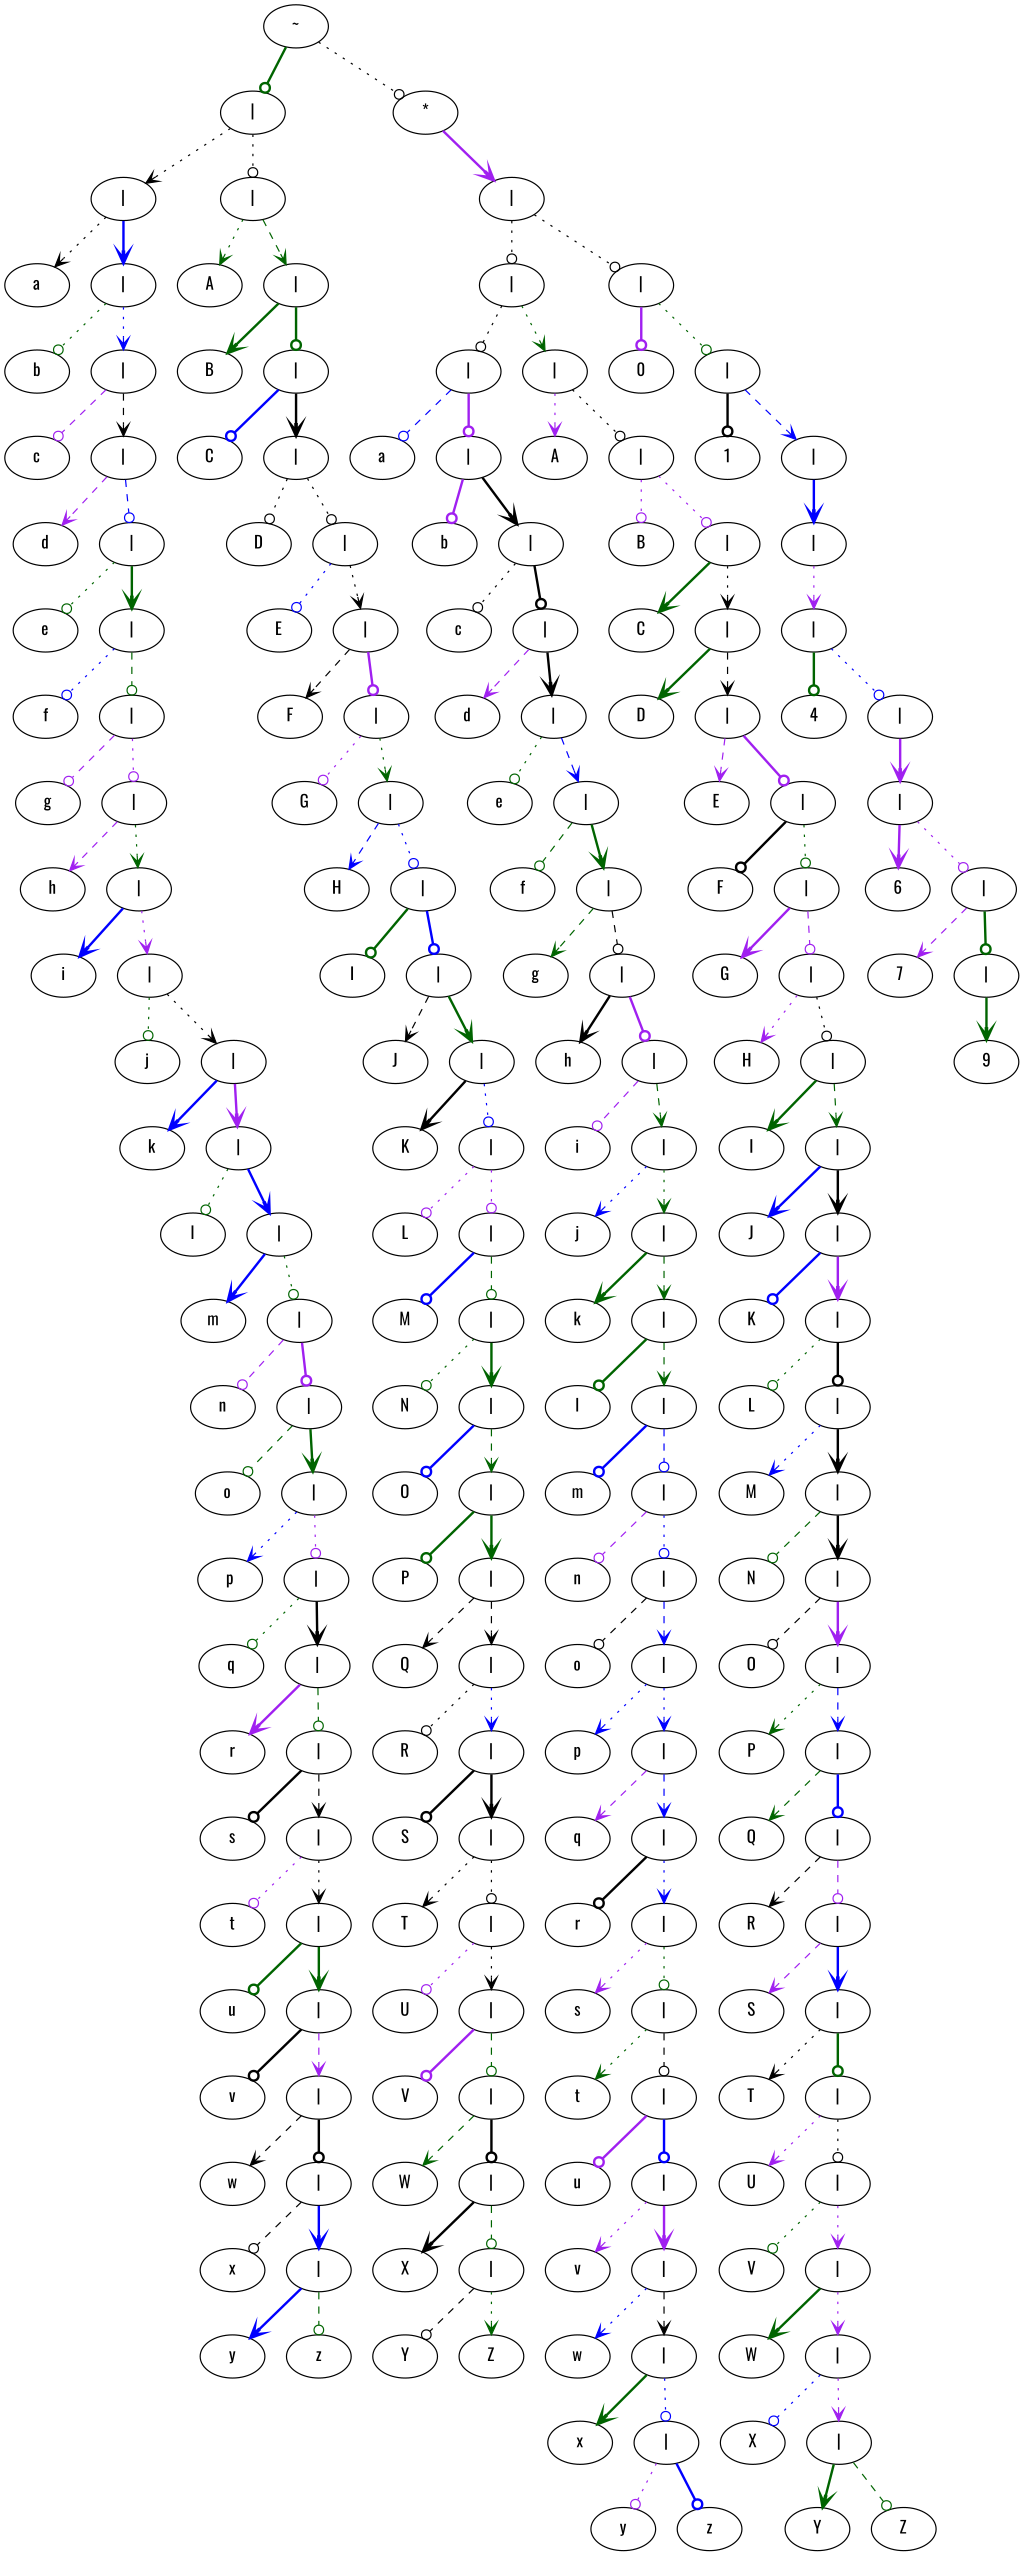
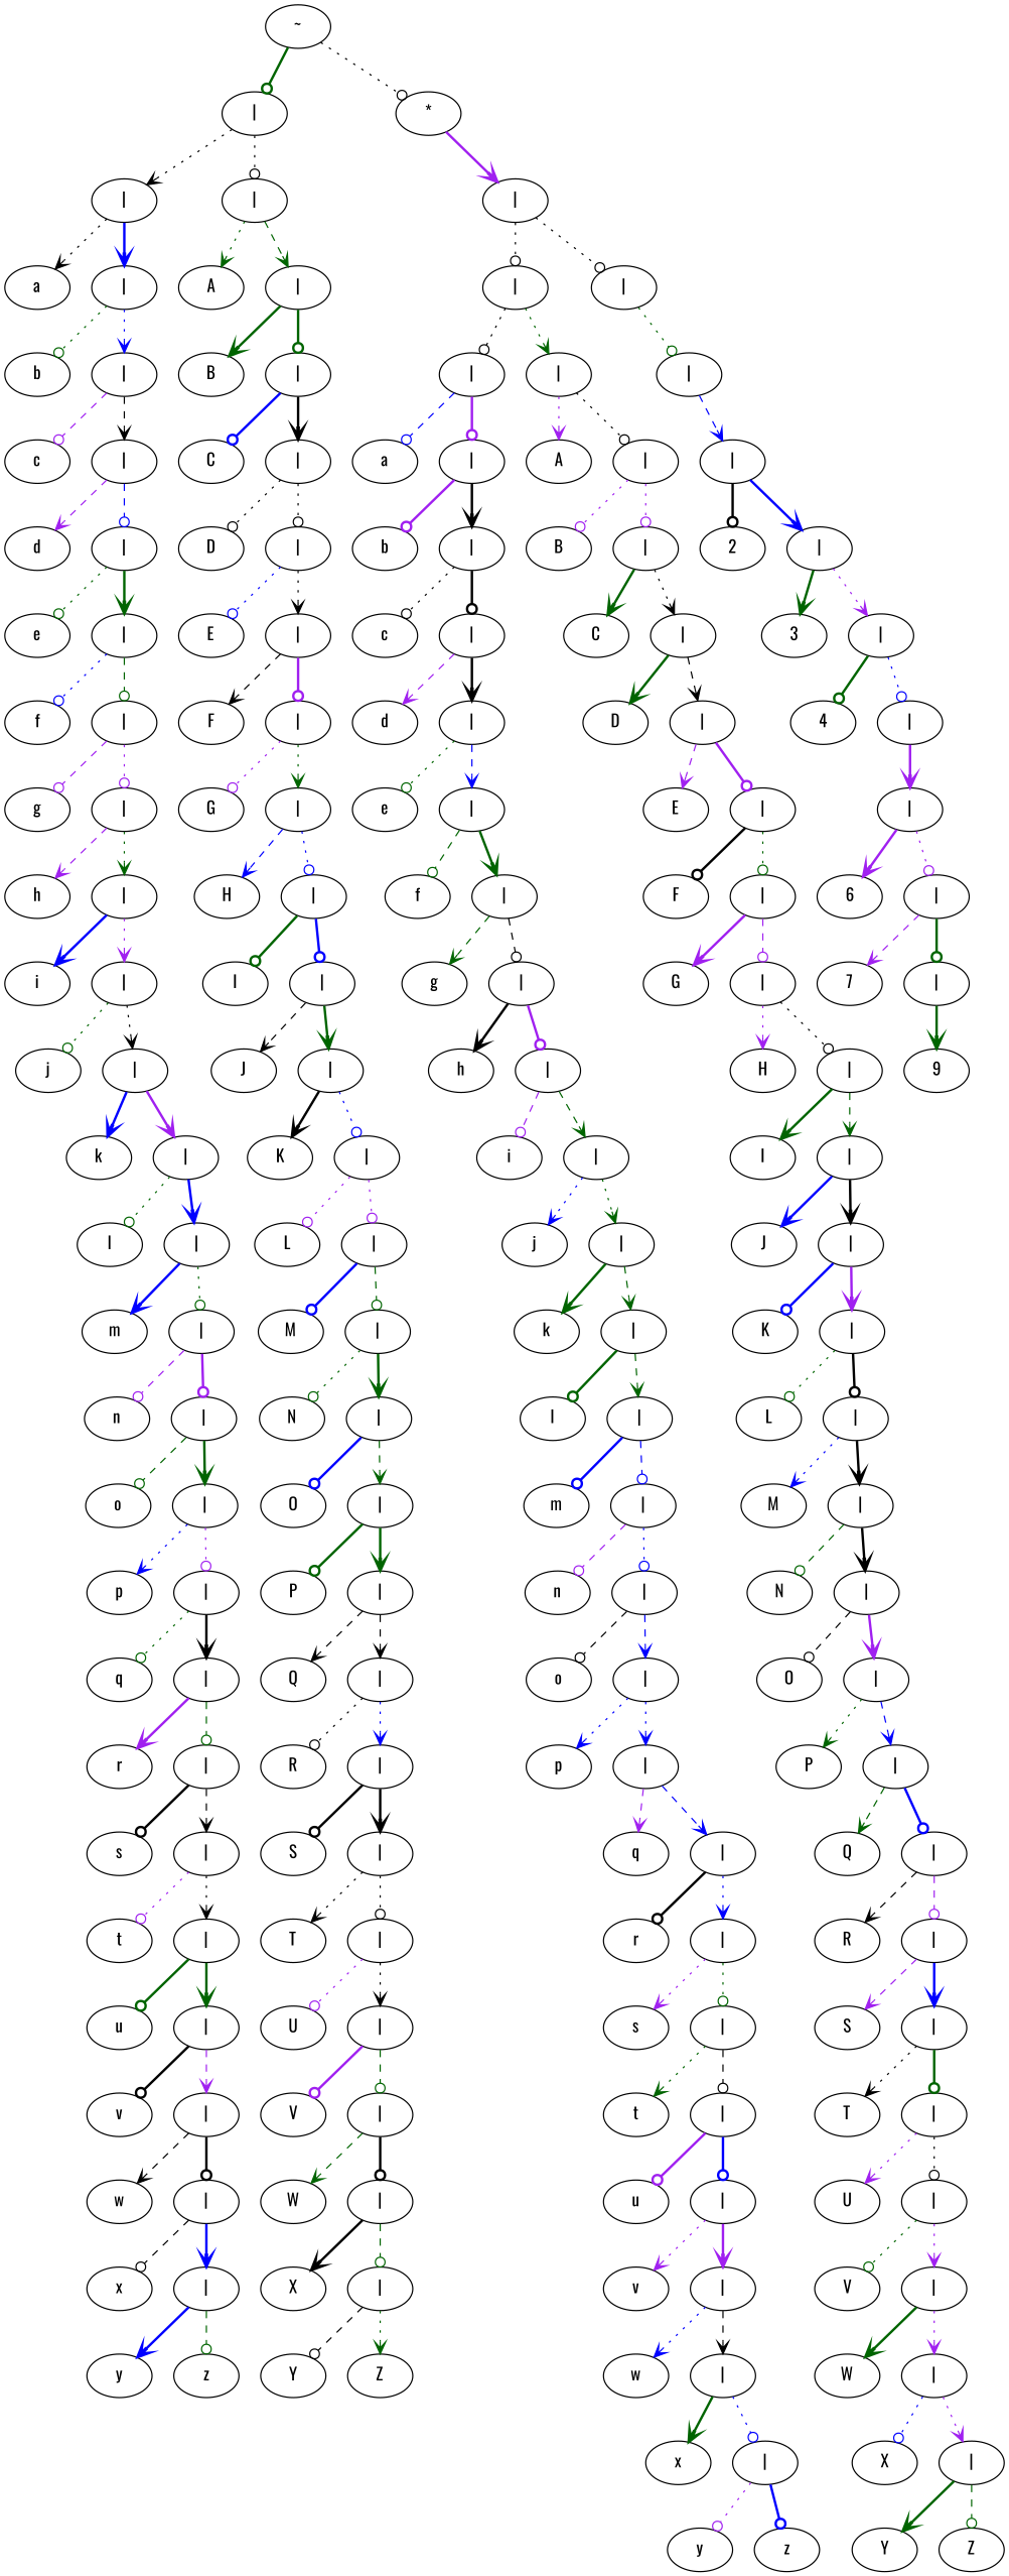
  digraph {
    fontname=Oswald
    node [fontname=Oswald]
    edge [arrowhead=vee color=darkgreen fontname=Oswald style=bold]
    n1 [label="~"]
    n2 [label="|"]
    n3 [label="*"]
    n4 [label="|"]
    n5 [label="|"]
    n6 [label="|"]
    n7 [label=a]
    n8 [label="|"]
    n9 [label=A]
    n10 [label="|"]
    n11 [label=b]
    n12 [label="|"]
    n13 [label=c]
    n14 [label="|"]
    n15 [label=d]
    n16 [label="|"]
    n17 [label=e]
    n18 [label="|"]
    n19 [label=f]
    n20 [label="|"]
    n21 [label=g]
    n22 [label="|"]
    n23 [label=h]
    n24 [label="|"]
    n25 [label=i]
    n26 [label="|"]
    n27 [label=j]
    n28 [label="|"]
    n29 [label=k]
    n30 [label="|"]
    n31 [label=l]
    n32 [label="|"]
    n33 [label=m]
    n34 [label="|"]
    n35 [label=n]
    n36 [label="|"]
    n37 [label=o]
    n38 [label="|"]
    n39 [label=p]
    n40 [label="|"]
    n41 [label=q]
    n42 [label="|"]
    n43 [label=r]
    n44 [label="|"]
    n45 [label=s]
    n46 [label="|"]
    n47 [label=t]
    n48 [label="|"]
    n49 [label=u]
    n50 [label="|"]
    n51 [label=v]
    n52 [label="|"]
    n53 [label=w]
    n54 [label="|"]
    n55 [label=x]
    n56 [label="|"]
    n57 [label=y]
    n58 [label=z]
    n59 [label=B]
    n60 [label="|"]
    n61 [label=C]
    n62 [label="|"]
    n63 [label=D]
    n64 [label="|"]
    n65 [label=E]
    n66 [label="|"]
    n67 [label=F]
    n68 [label="|"]
    n69 [label=G]
    n70 [label="|"]
    n71 [label=H]
    n72 [label="|"]
    n73 [label=I]
    n74 [label="|"]
    n75 [label=J]
    n76 [label="|"]
    n77 [label=K]
    n78 [label="|"]
    n79 [label=L]
    n80 [label="|"]
    n81 [label=M]
    n82 [label="|"]
    n83 [label=N]
    n84 [label="|"]
    n85 [label=O]
    n86 [label="|"]
    n87 [label=P]
    n88 [label="|"]
    n89 [label=Q]
    n90 [label="|"]
    n91 [label=R]
    n92 [label="|"]
    n93 [label=S]
    n94 [label="|"]
    n95 [label=T]
    n96 [label="|"]
    n97 [label=U]
    n98 [label="|"]
    n99 [label=V]
    n100 [label="|"]
    n101 [label=W]
    n102 [label="|"]
    n103 [label=X]
    n104 [label="|"]
    n105 [label=Y]
    n106 [label=Z]
    n107 [label="|"]
    n108 [label="|"]
    n109 [label="|"]
    n110 [label="|"]
-   n111 [label=0]
    n112 [label="|"]
    n113 [label=a]
    n114 [label="|"]
    n115 [label=A]
    n116 [label="|"]
    n117 [label=b]
    n118 [label="|"]
    n119 [label=c]
    n120 [label="|"]
    n121 [label=d]
    n122 [label="|"]
    n123 [label=e]
    n124 [label="|"]
    n125 [label=f]
    n126 [label="|"]
    n127 [label=g]
    n128 [label="|"]
    n129 [label=h]
    n130 [label="|"]
    n131 [label=i]
    n132 [label="|"]
    n133 [label=j]
    n134 [label="|"]
    n135 [label=k]
    n136 [label="|"]
    n137 [label=l]
    n138 [label="|"]
    n139 [label=m]
    n140 [label="|"]
    n141 [label=n]
    n142 [label="|"]
    n143 [label=o]
    n144 [label="|"]
    n145 [label=p]
    n146 [label="|"]
    n147 [label=q]
    n148 [label="|"]
    n149 [label=r]
    n150 [label="|"]
    n151 [label=s]
    n152 [label="|"]
    n153 [label=t]
    n154 [label="|"]
    n155 [label=u]
    n156 [label="|"]
    n157 [label=v]
    n158 [label="|"]
    n159 [label=w]
    n160 [label="|"]
    n161 [label=x]
    n162 [label="|"]
    n163 [label=y]
    n164 [label=z]
    n165 [label=B]
    n166 [label="|"]
    n167 [label=C]
    n168 [label="|"]
    n169 [label=D]
    n170 [label="|"]
    n171 [label=E]
    n172 [label="|"]
    n173 [label=F]
    n174 [label="|"]
    n175 [label=G]
    n176 [label="|"]
    n177 [label=H]
    n178 [label="|"]
    n179 [label=I]
    n180 [label="|"]
    n181 [label=J]
    n182 [label="|"]
    n183 [label=K]
    n184 [label="|"]
    n185 [label=L]
    n186 [label="|"]
    n187 [label=M]
    n188 [label="|"]
    n189 [label=N]
    n190 [label="|"]
    n191 [label=O]
    n192 [label="|"]
    n193 [label=P]
    n194 [label="|"]
    n195 [label=Q]
    n196 [label="|"]
    n197 [label=R]
    n198 [label="|"]
    n199 [label=S]
    n200 [label="|"]
    n201 [label=T]
    n202 [label="|"]
    n203 [label=U]
    n204 [label="|"]
    n205 [label=V]
    n206 [label="|"]
    n207 [label=W]
    n208 [label="|"]
    n209 [label=X]
    n210 [label="|"]
    n211 [label=Y]
    n212 [label=Z]
-   n213 [label=1]
    n214 [label="|"]
+   n215 [label=2]
    n216 [label="|"]
+   n217 [label=3]
    n218 [label="|"]
    n219 [label=4]
    n220 [label="|"]
    n221 [label="|"]
    n222 [label=6]
    n223 [label="|"]
    n224 [label=7]
    n225 [label="|"]
    n226 [label=9]
    n1 -> n2 [arrowhead=odot]
    n1 -> n3 [arrowhead=odot color=black style=dotted]
    n2 -> n4 [color=black style=dotted]
    n2 -> n5 [arrowhead=odot color=black style=dotted]
    n3 -> n6 [color=purple]
    n4 -> n7 [color=black style=dotted]
    n4 -> n8 [color=blue]
    n5 -> n9 [style=dotted]
    n5 -> n10 [style=dashed]
    n6 -> n107 [arrowhead=odot color=black style=dotted]
    n6 -> n108 [arrowhead=odot color=black style=dotted]
    n8 -> n11 [arrowhead=odot style=dotted]
    n8 -> n12 [color=blue style=dotted]
    n10 -> n59
    n10 -> n60 [arrowhead=odot]
    n12 -> n13 [arrowhead=odot color=purple style=dashed]
    n12 -> n14 [color=black style=dashed]
    n14 -> n15 [color=purple style=dashed]
    n14 -> n16 [arrowhead=odot color=blue style=dashed]
    n16 -> n17 [arrowhead=odot style=dotted]
    n16 -> n18
    n18 -> n19 [arrowhead=odot color=blue style=dotted]
    n18 -> n20 [arrowhead=odot style=dashed]
    n20 -> n21 [arrowhead=odot color=purple style=dashed]
    n20 -> n22 [arrowhead=odot color=purple style=dotted]
    n22 -> n23 [color=purple style=dashed]
    n22 -> n24 [style=dotted]
    n24 -> n25 [color=blue]
    n24 -> n26 [color=purple style=dotted]
    n26 -> n27 [arrowhead=odot style=dotted]
    n26 -> n28 [color=black style=dotted]
    n28 -> n29 [color=blue]
    n28 -> n30 [color=purple]
    n30 -> n31 [arrowhead=odot style=dotted]
    n30 -> n32 [color=blue]
    n32 -> n33 [color=blue]
    n32 -> n34 [arrowhead=odot style=dotted]
    n34 -> n35 [arrowhead=odot color=purple style=dashed]
    n34 -> n36 [arrowhead=odot color=purple]
    n36 -> n37 [arrowhead=odot style=dashed]
    n36 -> n38
    n38 -> n39 [color=blue style=dotted]
    n38 -> n40 [arrowhead=odot color=purple style=dotted]
    n40 -> n41 [arrowhead=odot style=dotted]
    n40 -> n42 [color=black]
    n42 -> n43 [color=purple]
    n42 -> n44 [arrowhead=odot style=dashed]
    n44 -> n45 [arrowhead=odot color=black]
    n44 -> n46 [color=black style=dashed]
    n46 -> n47 [arrowhead=odot color=purple style=dotted]
    n46 -> n48 [color=black style=dotted]
    n48 -> n49 [arrowhead=odot]
    n48 -> n50
    n50 -> n51 [arrowhead=odot color=black]
    n50 -> n52 [color=purple style=dashed]
    n52 -> n53 [color=black style=dashed]
    n52 -> n54 [arrowhead=odot color=black]
    n54 -> n55 [arrowhead=odot color=black style=dashed]
    n54 -> n56 [color=blue]
    n56 -> n57 [color=blue]
    n56 -> n58 [arrowhead=odot style=dashed]
    n60 -> n61 [arrowhead=odot color=blue]
    n60 -> n62 [color=black]
    n62 -> n63 [arrowhead=odot color=black style=dotted]
    n62 -> n64 [arrowhead=odot color=black style=dotted]
    n64 -> n65 [arrowhead=odot color=blue style=dotted]
    n64 -> n66 [color=black style=dotted]
    n66 -> n67 [color=black style=dashed]
    n66 -> n68 [arrowhead=odot color=purple]
    n68 -> n69 [arrowhead=odot color=purple style=dotted]
    n68 -> n70 [style=dotted]
    n70 -> n71 [color=blue style=dashed]
    n70 -> n72 [arrowhead=odot color=blue style=dotted]
    n72 -> n73 [arrowhead=odot]
    n72 -> n74 [arrowhead=odot color=blue]
    n74 -> n75 [color=black style=dashed]
    n74 -> n76
    n76 -> n77 [color=black]
    n76 -> n78 [arrowhead=odot color=blue style=dotted]
    n78 -> n79 [arrowhead=odot color=purple style=dotted]
    n78 -> n80 [arrowhead=odot color=purple style=dotted]
    n80 -> n81 [arrowhead=odot color=blue]
    n80 -> n82 [arrowhead=odot style=dashed]
    n82 -> n83 [arrowhead=odot style=dotted]
    n82 -> n84
    n84 -> n85 [arrowhead=odot color=blue]
    n84 -> n86 [style=dashed]
    n86 -> n87 [arrowhead=odot]
    n86 -> n88
    n88 -> n89 [color=black style=dashed]
    n88 -> n90 [color=black style=dashed]
    n90 -> n91 [arrowhead=odot color=black style=dotted]
    n90 -> n92 [color=blue style=dotted]
    n92 -> n93 [arrowhead=odot color=black]
    n92 -> n94 [color=black]
    n94 -> n95 [color=black style=dotted]
    n94 -> n96 [arrowhead=odot color=black style=dotted]
    n96 -> n97 [arrowhead=odot color=purple style=dotted]
    n96 -> n98 [color=black style=dotted]
    n98 -> n99 [arrowhead=odot color=purple]
    n98 -> n100 [arrowhead=odot style=dashed]
    n100 -> n101 [style=dashed]
    n100 -> n102 [arrowhead=odot color=black]
    n102 -> n103 [color=black]
    n102 -> n104 [arrowhead=odot style=dashed]
    n104 -> n105 [arrowhead=odot color=black style=dashed]
    n104 -> n106 [style=dotted]
    n107 -> n109 [arrowhead=odot color=black style=dotted]
    n107 -> n110 [style=dotted]
-   n108 -> n111 [arrowhead=odot color=purple]
    n108 -> n112 [arrowhead=odot style=dotted]
    n109 -> n113 [arrowhead=odot color=blue style=dashed]
    n109 -> n114 [arrowhead=odot color=purple]
    n110 -> n115 [color=purple style=dotted]
    n110 -> n116 [arrowhead=odot color=black style=dotted]
-   n112 -> n213 [arrowhead=odot color=black]
    n112 -> n214 [color=blue style=dashed]
    n114 -> n117 [arrowhead=odot color=purple]
    n114 -> n118 [color=black]
    n116 -> n165 [arrowhead=odot color=purple style=dotted]
    n116 -> n166 [arrowhead=odot color=purple style=dotted]
    n118 -> n119 [arrowhead=odot color=black style=dotted]
    n118 -> n120 [arrowhead=odot color=black]
    n120 -> n121 [color=purple style=dashed]
    n120 -> n122 [color=black]
    n122 -> n123 [arrowhead=odot style=dotted]
    n122 -> n124 [color=blue style=dashed]
    n124 -> n125 [arrowhead=odot style=dashed]
    n124 -> n126
    n126 -> n127 [style=dashed]
    n126 -> n128 [arrowhead=odot color=black style=dashed]
    n128 -> n129 [color=black]
    n128 -> n130 [arrowhead=odot color=purple]
    n130 -> n131 [arrowhead=odot color=purple style=dashed]
    n130 -> n132 [style=dashed]
    n132 -> n133 [color=blue style=dotted]
    n132 -> n134 [style=dotted]
    n134 -> n135
    n134 -> n136 [style=dashed]
    n136 -> n137 [arrowhead=odot]
    n136 -> n138 [style=dashed]
    n138 -> n139 [arrowhead=odot color=blue]
    n138 -> n140 [arrowhead=odot color=blue style=dashed]
    n140 -> n141 [arrowhead=odot color=purple style=dashed]
    n140 -> n142 [arrowhead=odot color=blue style=dotted]
    n142 -> n143 [arrowhead=odot color=black style=dashed]
    n142 -> n144 [color=blue style=dashed]
    n144 -> n145 [color=blue style=dotted]
    n144 -> n146 [color=blue style=dotted]
    n146 -> n147 [color=purple style=dashed]
    n146 -> n148 [color=blue style=dashed]
    n148 -> n149 [arrowhead=odot color=black]
    n148 -> n150 [color=blue style=dotted]
    n150 -> n151 [color=purple style=dotted]
    n150 -> n152 [arrowhead=odot style=dotted]
    n152 -> n153 [style=dotted]
    n152 -> n154 [arrowhead=odot color=black style=dashed]
    n154 -> n155 [arrowhead=odot color=purple]
    n154 -> n156 [arrowhead=odot color=blue]
    n156 -> n157 [color=purple style=dotted]
    n156 -> n158 [color=purple]
    n158 -> n159 [color=blue style=dotted]
    n158 -> n160 [color=black style=dashed]
    n160 -> n161
    n160 -> n162 [arrowhead=odot color=blue style=dotted]
    n162 -> n163 [arrowhead=odot color=purple style=dotted]
    n162 -> n164 [arrowhead=odot color=blue]
    n166 -> n167
    n166 -> n168 [color=black style=dotted]
    n168 -> n169
    n168 -> n170 [color=black style=dashed]
    n170 -> n171 [color=purple style=dashed]
    n170 -> n172 [arrowhead=odot color=purple]
    n172 -> n173 [arrowhead=odot color=black]
    n172 -> n174 [arrowhead=odot style=dotted]
    n174 -> n175 [color=purple]
    n174 -> n176 [arrowhead=odot color=purple style=dashed]
    n176 -> n177 [color=purple style=dotted]
    n176 -> n178 [arrowhead=odot color=black style=dotted]
    n178 -> n179
    n178 -> n180 [style=dashed]
    n180 -> n181 [color=blue]
    n180 -> n182 [color=black]
    n182 -> n183 [arrowhead=odot color=blue]
    n182 -> n184 [color=purple]
    n184 -> n185 [arrowhead=odot style=dotted]
    n184 -> n186 [arrowhead=odot color=black]
    n186 -> n187 [color=blue style=dotted]
    n186 -> n188 [color=black]
    n188 -> n189 [arrowhead=odot style=dashed]
    n188 -> n190 [color=black]
    n190 -> n191 [arrowhead=odot color=black style=dashed]
    n190 -> n192 [color=purple]
    n192 -> n193 [style=dotted]
    n192 -> n194 [color=blue style=dashed]
    n194 -> n195 [style=dashed]
    n194 -> n196 [arrowhead=odot color=blue]
    n196 -> n197 [color=black style=dashed]
    n196 -> n198 [arrowhead=odot color=purple style=dashed]
    n198 -> n199 [color=purple style=dashed]
    n198 -> n200 [color=blue]
    n200 -> n201 [color=black style=dotted]
    n200 -> n202 [arrowhead=odot]
    n202 -> n203 [color=purple style=dotted]
    n202 -> n204 [arrowhead=odot color=black style=dotted]
    n204 -> n205 [arrowhead=odot style=dotted]
    n204 -> n206 [color=purple style=dotted]
    n206 -> n207
    n206 -> n208 [color=purple style=dotted]
    n208 -> n209 [arrowhead=odot color=blue style=dotted]
    n208 -> n210 [color=purple style=dotted]
    n210 -> n211
    n210 -> n212 [arrowhead=odot style=dashed]
+   n214 -> n215 [arrowhead=odot color=black]
    n214 -> n216 [color=blue]
+   n216 -> n217
    n216 -> n218 [color=purple style=dotted]
    n218 -> n219 [arrowhead=odot]
    n218 -> n220 [arrowhead=odot color=blue style=dotted]
    n220 -> n221 [color=purple]
    n221 -> n222 [color=purple]
    n221 -> n223 [arrowhead=odot color=purple style=dotted]
    n223 -> n224 [color=purple style=dashed]
    n223 -> n225 [arrowhead=odot]
    n225 -> n226
  }
